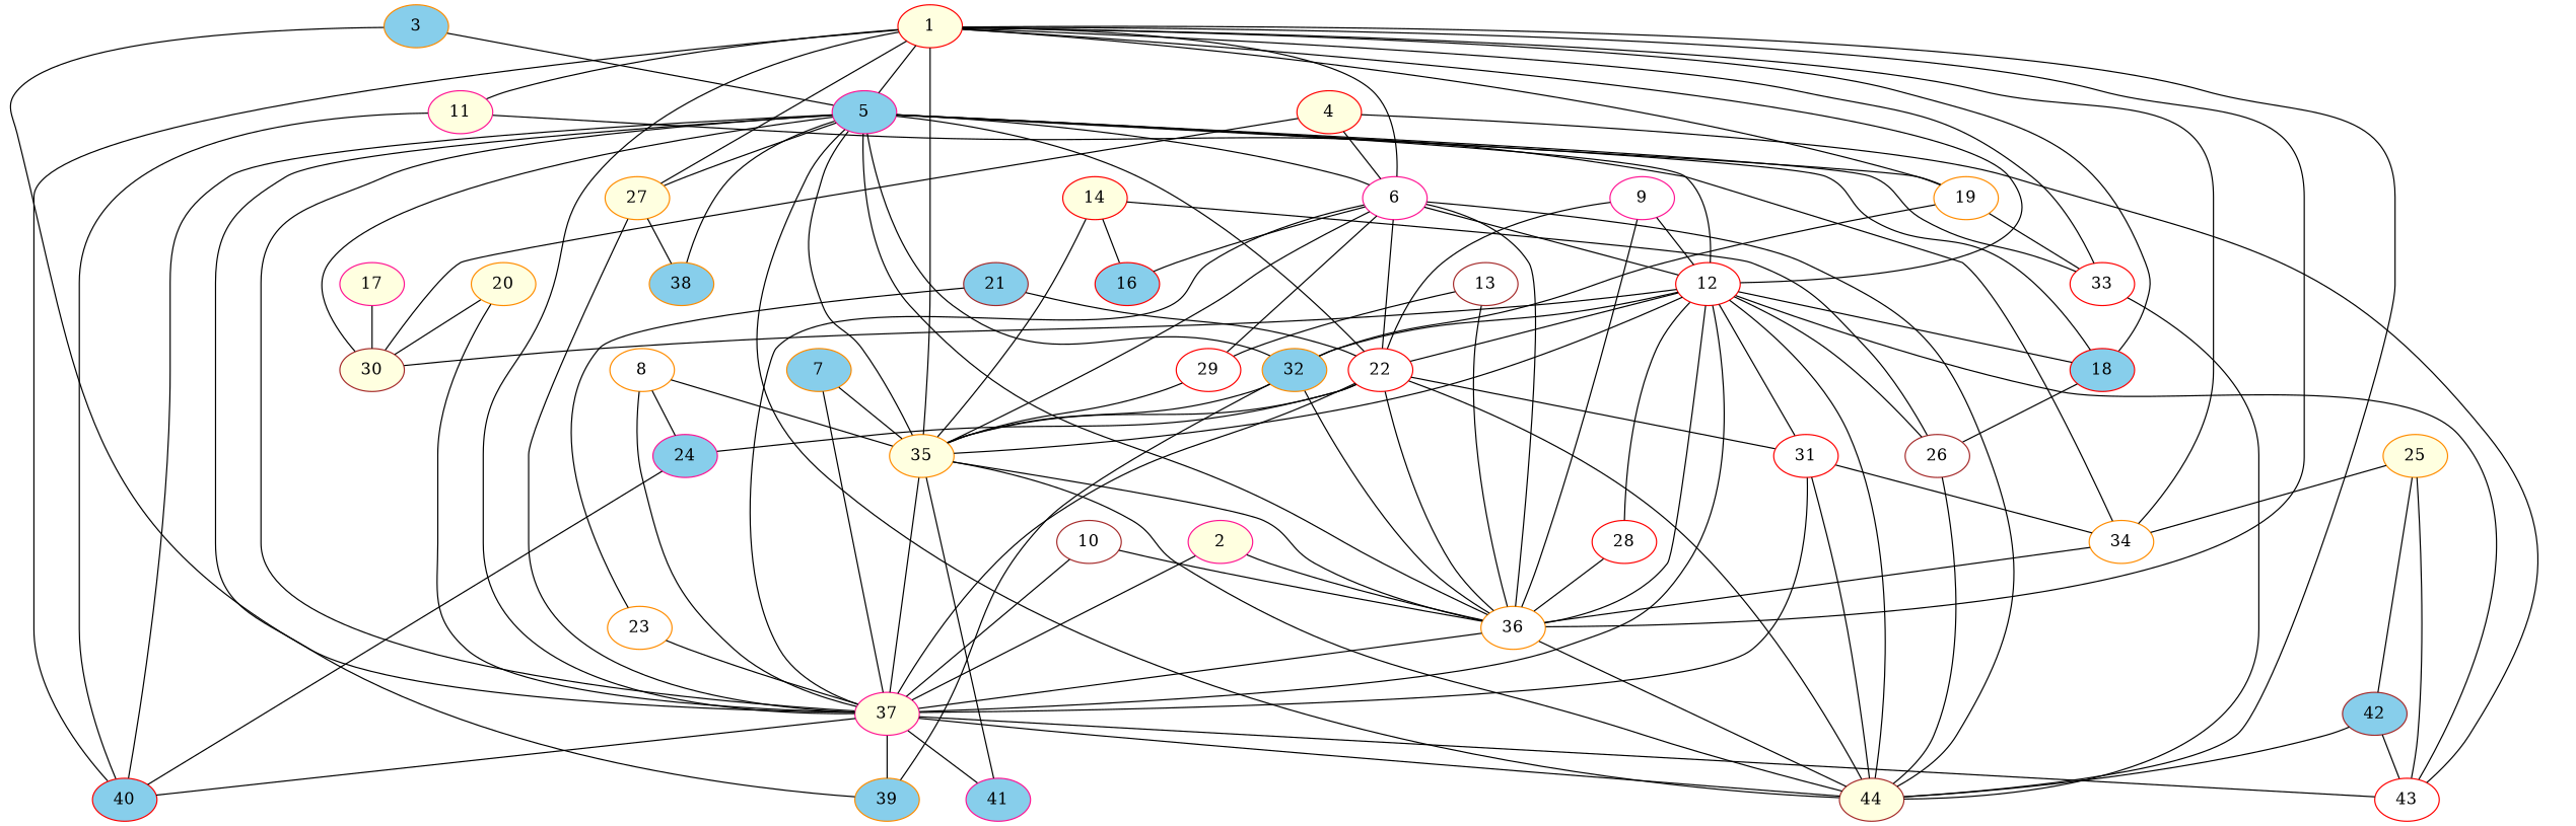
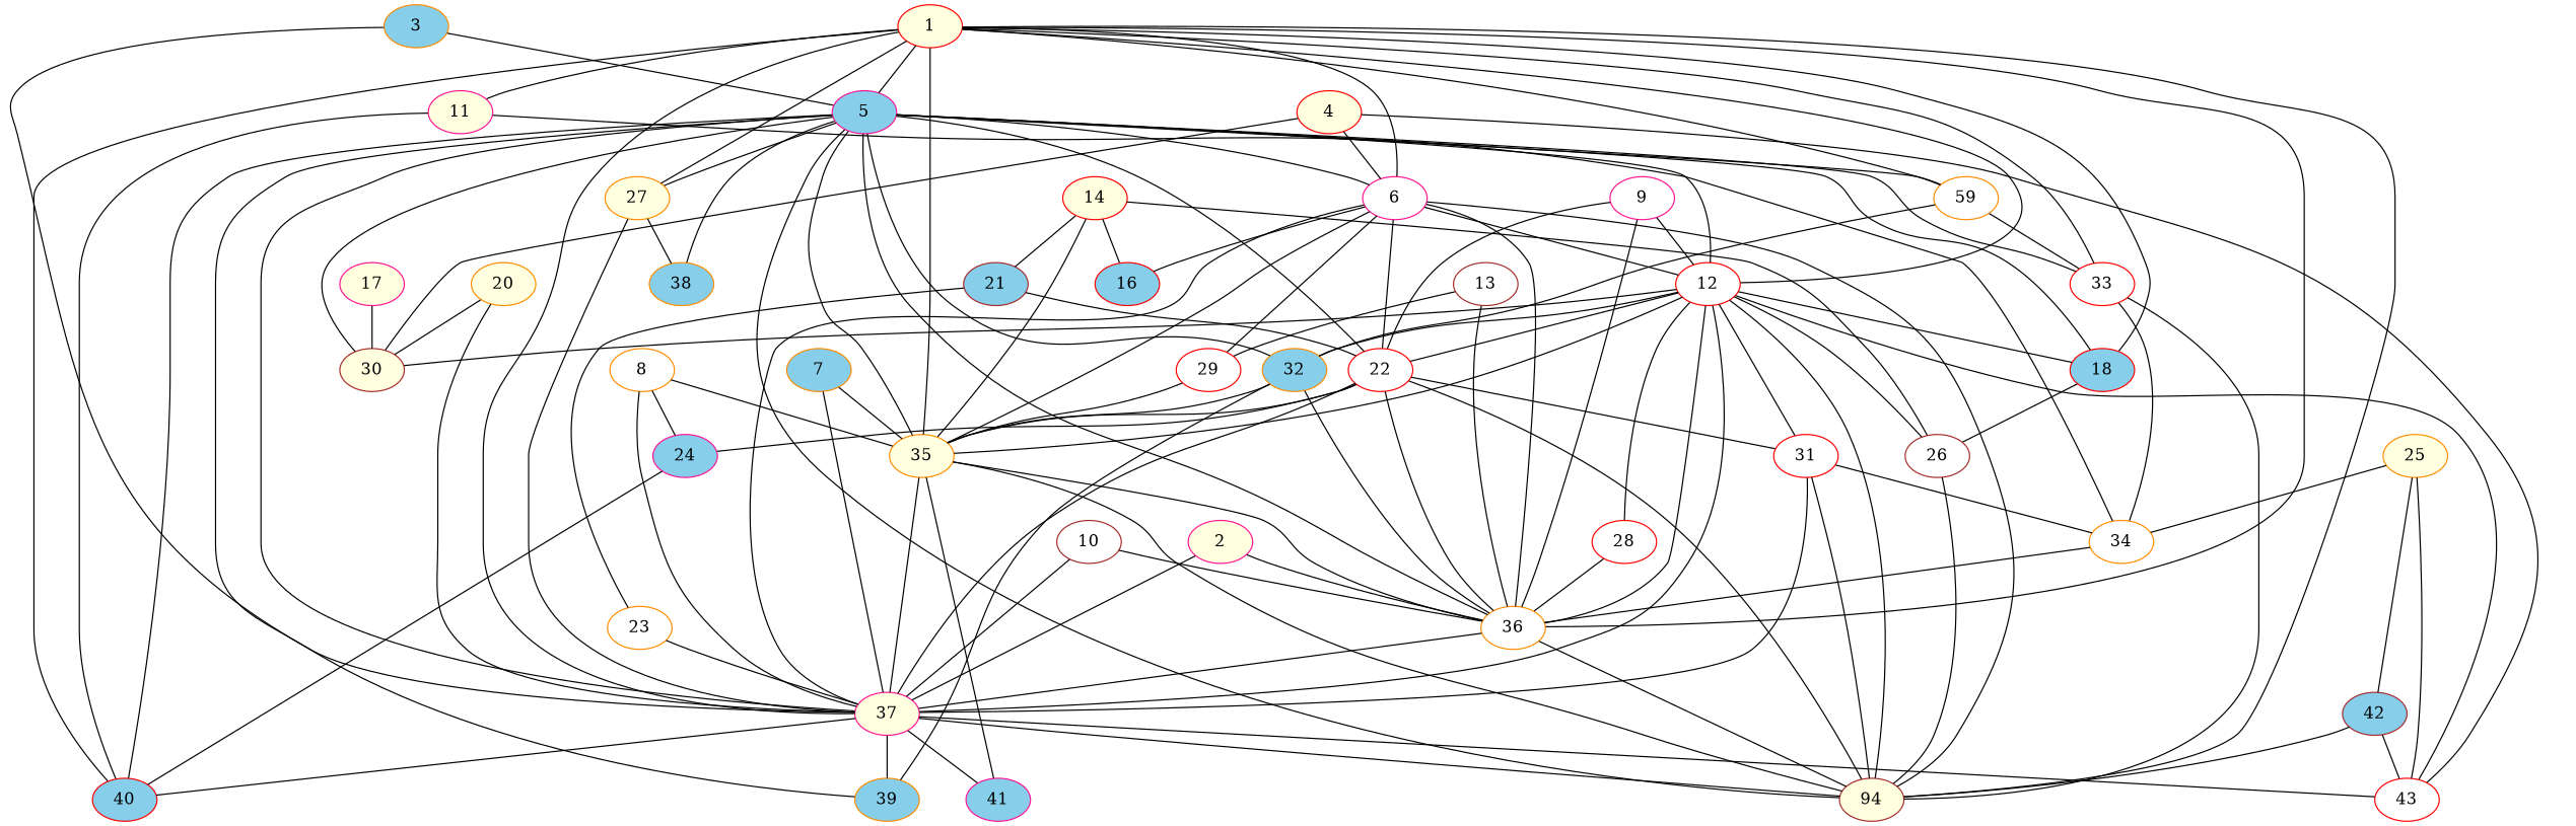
  graph {
    node [color=darkorange fillcolor=white style=filled]
    edge [weight=1.0]
    1 [color=red fillcolor=lightyellow]
    5 [color=deeppink fillcolor=skyblue]
    6 [color=deeppink]
    12 [color=red]
    18 [color=red fillcolor=skyblue]
-   19
+   19 [label=59]
    27 [fillcolor=lightyellow]
    33 [color=red]
    34
    35 [fillcolor=lightyellow]
    36
    37 [color=deeppink fillcolor=lightyellow]
    40 [color=red fillcolor=skyblue]
-   44 [color=brown fillcolor=lightyellow]
+   44 [color=brown fillcolor=lightyellow label=94]
    11 [color=deeppink fillcolor=lightyellow]
    22 [color=red]
    30 [color=brown fillcolor=lightyellow]
    32 [fillcolor=skyblue]
    38 [fillcolor=skyblue]
    39 [fillcolor=skyblue]
    16 [color=red fillcolor=skyblue]
    29 [color=red]
    43 [color=red]
    26 [color=brown]
    28 [color=red]
    31 [color=red]
    24 [color=deeppink fillcolor=skyblue]
    41 [color=deeppink fillcolor=skyblue]
    2 [color=deeppink fillcolor=lightyellow]
    3 [fillcolor=skyblue]
    4 [color=red fillcolor=lightyellow]
    7 [fillcolor=skyblue]
    8
    9 [color=deeppink]
    10 [color=brown]
    13 [color=brown]
    14 [color=red fillcolor=lightyellow]
    21 [color=brown fillcolor=skyblue]
    23
    17 [color=deeppink fillcolor=lightyellow]
    20 [fillcolor=lightyellow]
    25 [fillcolor=lightyellow]
    42 [color=brown fillcolor=skyblue]
    1 -- 5 [weight=3.0]
    1 -- 6 [weight=2.0]
    1 -- 12 [weight=2.0]
    1 -- 18
    1 -- 19
    1 -- 27 [weight=2.0]
    1 -- 33
-   1 -- 34
+   33 -- 34
    1 -- 35 [weight=2.0]
    1 -- 36 [weight=2.0]
    1 -- 37 [weight=2.0]
    1 -- 40
    1 -- 44 [weight=2.0]
    1 -- 11 [weight=3.0]
    5 -- 6
    5 -- 12 [weight=3.0]
    5 -- 18
    5 -- 19
    5 -- 27
    5 -- 33
    5 -- 35
    5 -- 36
    5 -- 37
    5 -- 40
    5 -- 44
    5 -- 22 [weight=2.0]
    5 -- 30
    5 -- 32
    5 -- 38
    5 -- 39
    6 -- 12 [weight=2.0]
    6 -- 35
    6 -- 36
    6 -- 37
    6 -- 44
    6 -- 22
    6 -- 16 [weight=2.0]
    6 -- 29
    12 -- 18
    12 -- 35
    12 -- 36 [weight=2.0]
    12 -- 37
    12 -- 44
    12 -- 22
    12 -- 30
    12 -- 32 [weight=2.0]
    12 -- 43
    12 -- 26
    12 -- 28
    12 -- 31
    18 -- 26
    19 -- 33
    19 -- 32
    27 -- 37
    27 -- 38
    33 -- 44
    34 -- 36
    35 -- 36
    35 -- 37 [weight=3.0]
    35 -- 44
    35 -- 41
    36 -- 37
    36 -- 44
    37 -- 40
    37 -- 44 [weight=3.0]
    37 -- 39
    37 -- 43 [weight=2.0]
    37 -- 41
    11 -- 34
    11 -- 40
    22 -- 35 [weight=2.0]
    22 -- 36
    22 -- 37 [weight=2.0]
    22 -- 44
    22 -- 31
    22 -- 24
    32 -- 35
    32 -- 36
    32 -- 39
    29 -- 35
    26 -- 44
    28 -- 36
    31 -- 34
    31 -- 37
    31 -- 44
    24 -- 40
    2 -- 36
    2 -- 37
    3 -- 5
    3 -- 37
    4 -- 6
    4 -- 30
    4 -- 43
    7 -- 35
    7 -- 37
    8 -- 35
    8 -- 37
    8 -- 24
    9 -- 12
    9 -- 36
    9 -- 22
    10 -- 36
    10 -- 37
    13 -- 36
    13 -- 29
    14 -- 35
    14 -- 16
    14 -- 26
+   14 -- 21
    21 -- 22
    21 -- 23
    23 -- 37
    17 -- 30
    20 -- 37
    20 -- 30
    25 -- 34
    25 -- 43
    25 -- 42
    42 -- 44
    42 -- 43
  }
